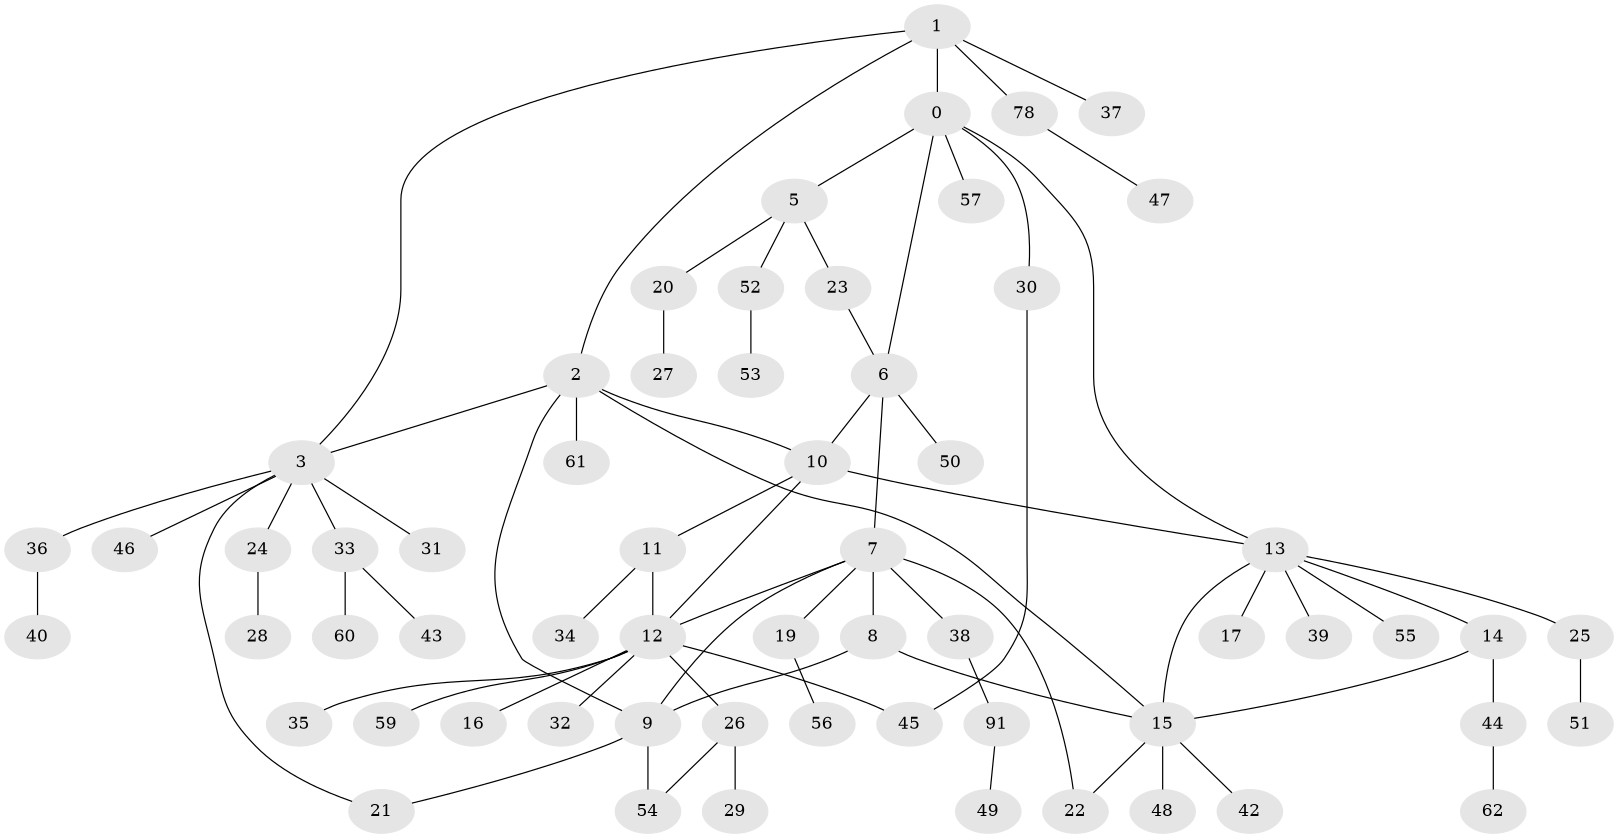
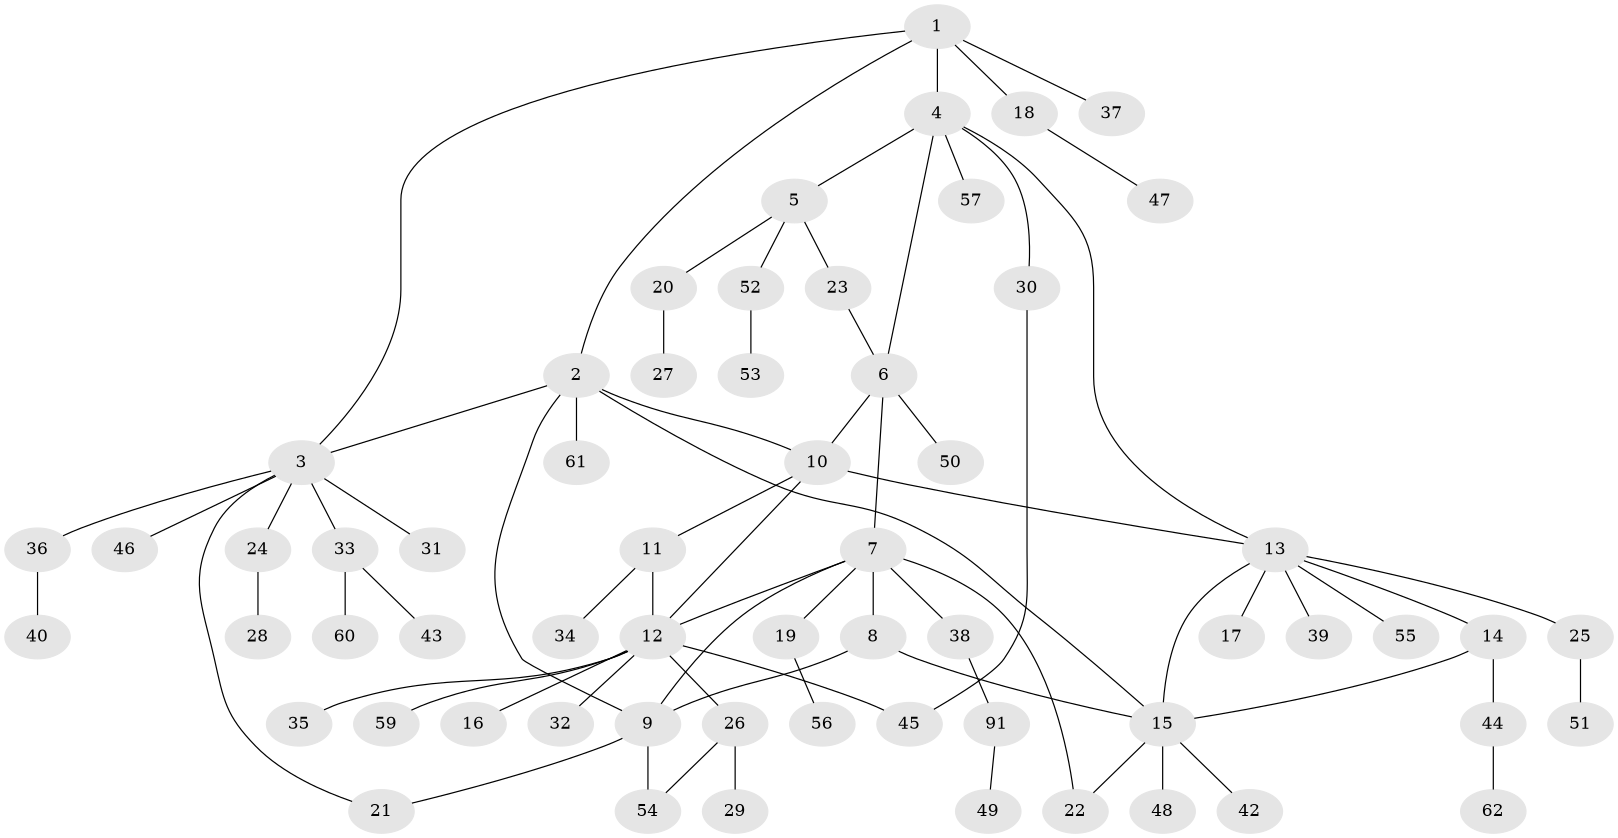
  graph {
    node [color=gray90 style=filled]
    1
    2
    3
-   4 [label=0]
-   18 [label=78]
+   4
+   18
    37
    9
    10
    15
    61
    21
    24
    31
    33
    36
    46
    5
    6
    13
    30
    57
    47
    54
    12
    11
    22
    42
    48
    28
    43
    60
    40
    20
    23
    52
    7
    50
    14
    17
    25
    39
    55
    45
    27
    53
    8
    19
    38
    16
    26
    32
    35
    59
    56
    n55 [label=91]
    34
    29
    44
    51
    62
    49
    1 -- 2
    1 -- 3
    1 -- 4
    1 -- 18
    1 -- 37
    2 -- 3
    2 -- 9
    2 -- 10
    2 -- 15
    2 -- 61
    3 -- 21
    3 -- 24
    3 -- 31
    3 -- 33
    3 -- 36
    3 -- 46
    4 -- 5
    4 -- 6
    4 -- 13
    4 -- 30
    4 -- 57
    18 -- 47
    9 -- 21
    9 -- 54
    10 -- 13
    10 -- 12
    10 -- 11
    15 -- 22
    15 -- 42
    15 -- 48
    24 -- 28
    33 -- 43
    33 -- 60
    36 -- 40
    5 -- 20
    5 -- 23
    5 -- 52
    6 -- 10
    6 -- 7
    6 -- 50
    13 -- 15
    13 -- 14
    13 -- 17
    13 -- 25
    13 -- 39
    13 -- 55
    30 -- 45
    12 -- 45
    12 -- 16
    12 -- 26
    12 -- 32
    12 -- 35
    12 -- 59
    11 -- 12
    11 -- 34
    20 -- 27
    23 -- 6
    52 -- 53
    7 -- 9
    7 -- 12
    7 -- 22
    7 -- 8
    7 -- 19
    7 -- 38
    14 -- 15
    14 -- 44
    25 -- 51
    8 -- 9
    8 -- 15
    19 -- 56
    38 -- n55
    26 -- 54
    26 -- 29
    n55 -- 49
    44 -- 62
  }
